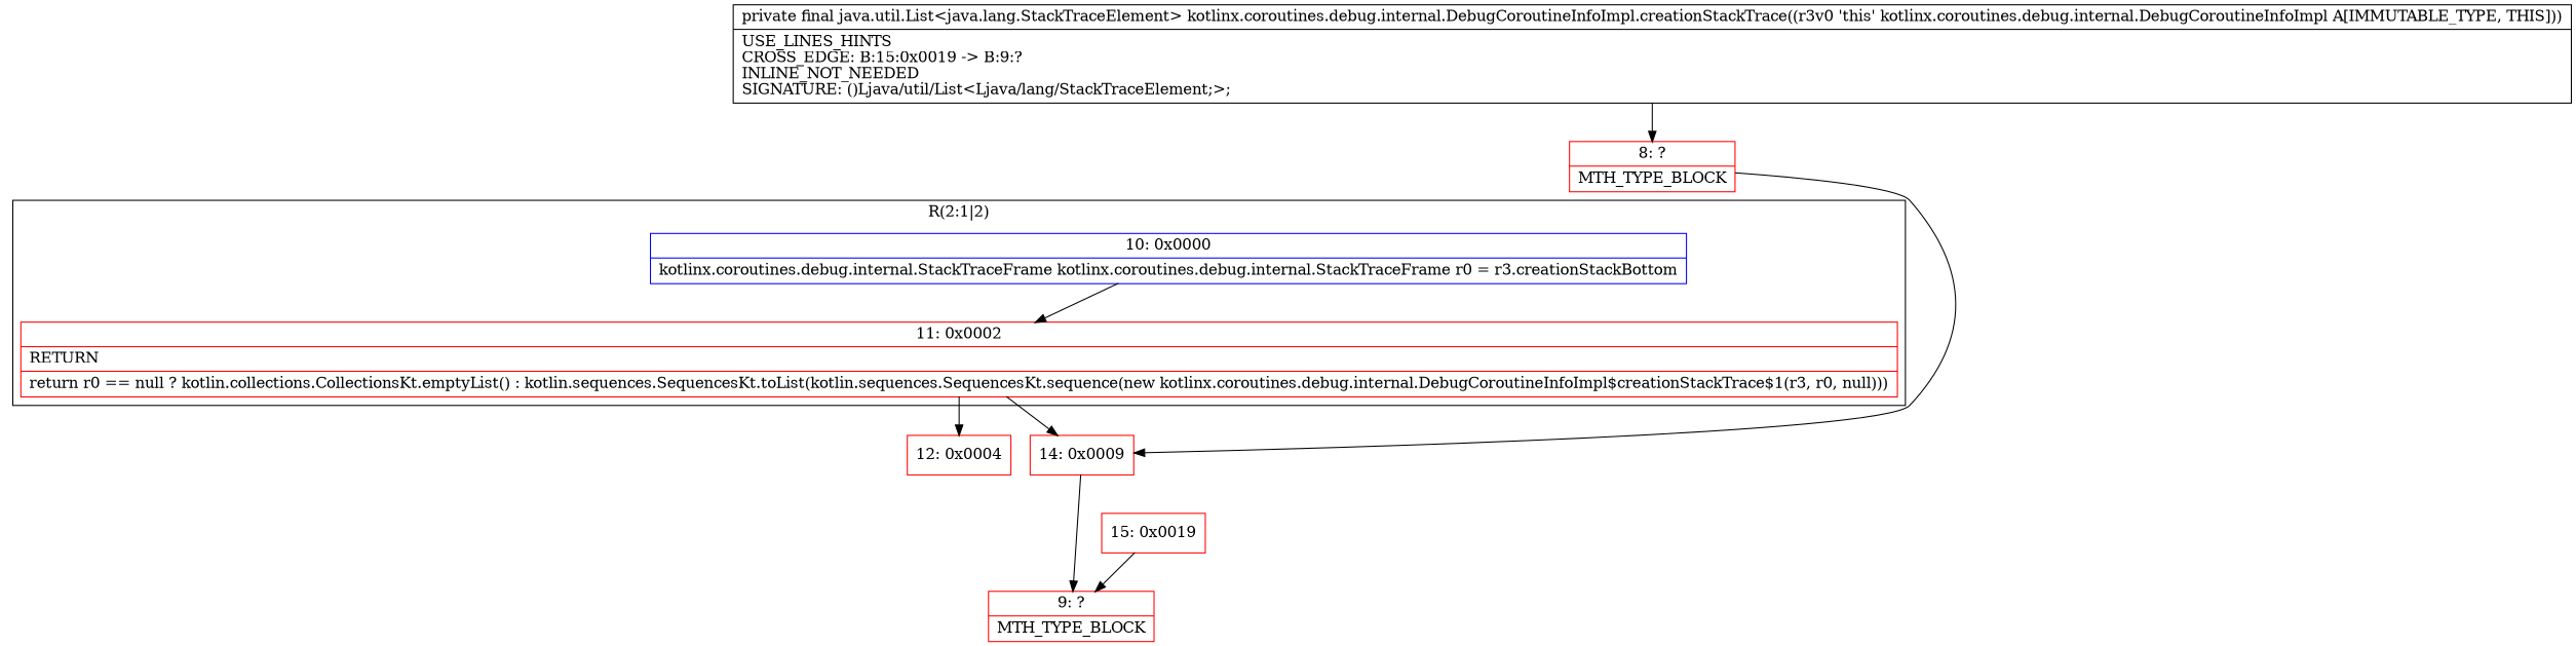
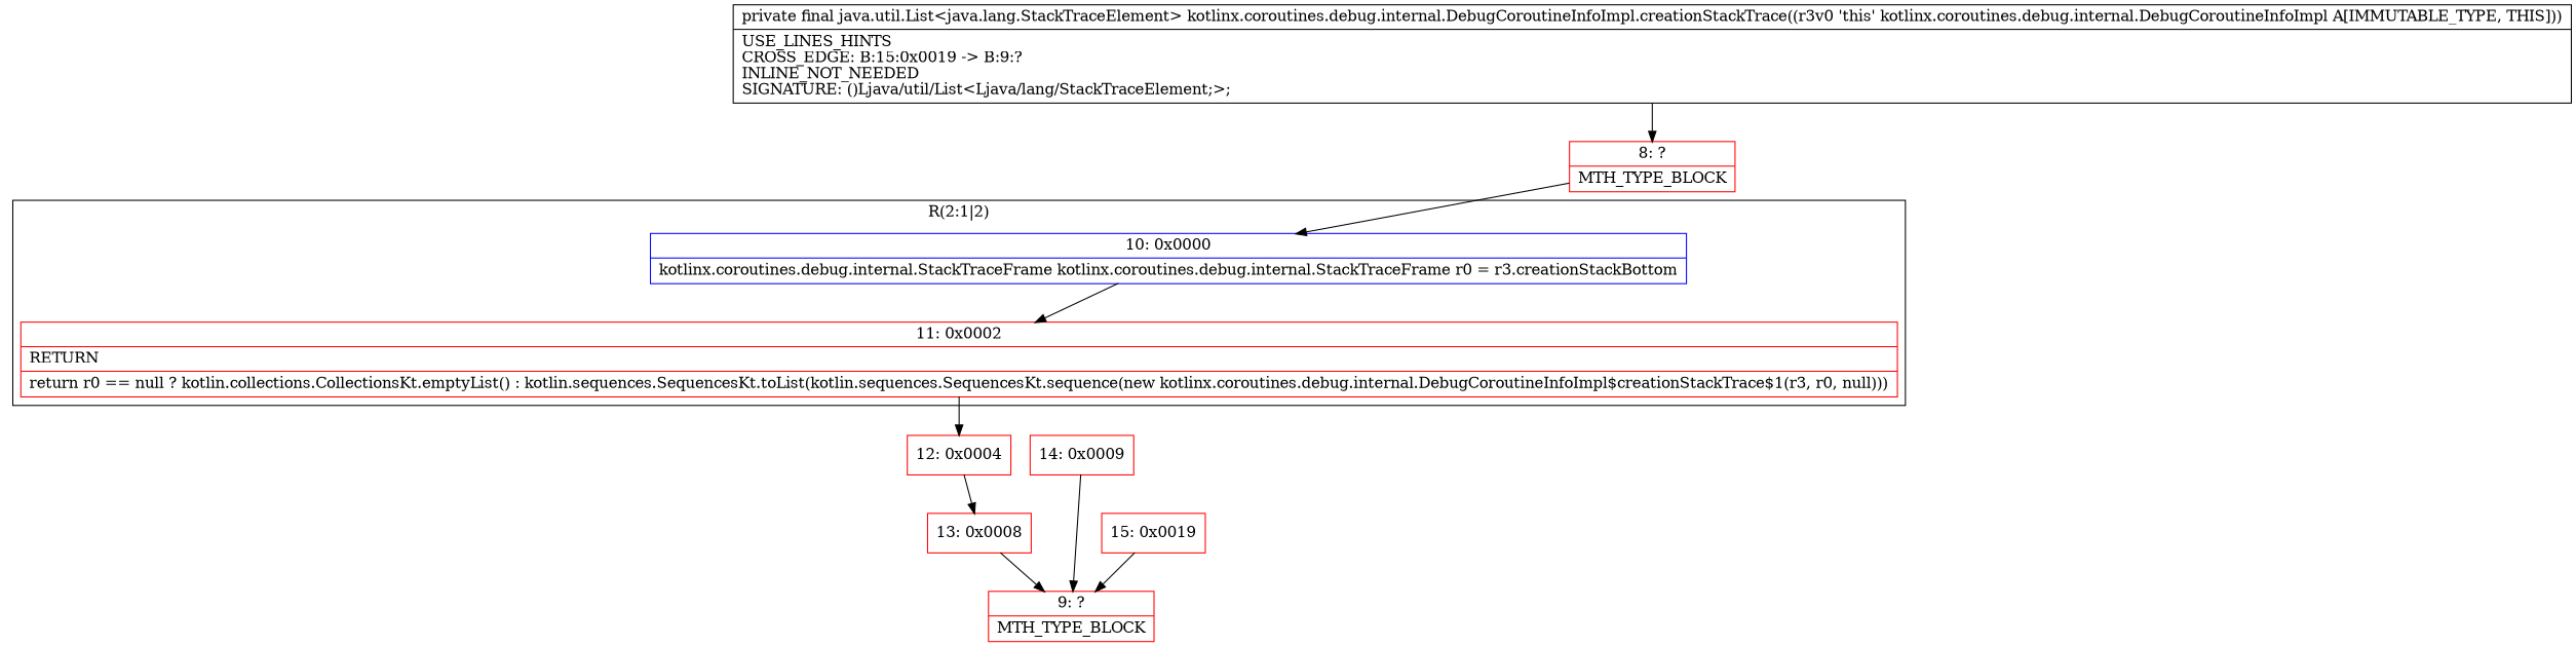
  digraph {
    node [color=red shape=record]
    n1 [color=blue label="{10\:\ 0x0000|kotlinx.coroutines.debug.internal.StackTraceFrame kotlinx.coroutines.debug.internal.StackTraceFrame r0 = r3.creationStackBottom\l}"]
    n2 [label="{11\:\ 0x0002|RETURN\l|return r0 == null ? kotlin.collections.CollectionsKt.emptyList() : kotlin.sequences.SequencesKt.toList(kotlin.sequences.SequencesKt.sequence(new kotlinx.coroutines.debug.internal.DebugCoroutineInfoImpl$creationStackTrace$1(r3, r0, null)))\l}"]
    n3 [label="{12\:\ 0x0004}"]
    n4 [label="{14\:\ 0x0009}"]
+   n5 [label="{13\:\ 0x0008}"]
    n6 [label="{9\:\ ?|MTH_TYPE_BLOCK\l}"]
    n7 [label="{8\:\ ?|MTH_TYPE_BLOCK\l}"]
    n8 [label="{15\:\ 0x0019}"]
    n9 [label="{private final java.util.List\<java.lang.StackTraceElement\> kotlinx.coroutines.debug.internal.DebugCoroutineInfoImpl.creationStackTrace((r3v0 'this' kotlinx.coroutines.debug.internal.DebugCoroutineInfoImpl A[IMMUTABLE_TYPE, THIS]))  | USE_LINES_HINTS\lCROSS_EDGE: B:15:0x0019 \-\> B:9:?\lINLINE_NOT_NEEDED\lSIGNATURE: ()Ljava\/util\/List\<Ljava\/lang\/StackTraceElement;\>;\l}" color=""]
    subgraph cluster_1 {
      label="R(2:1|2)"
      n1
      n2
    }
    n1 -> n2
    n2 -> n3
-   n2 -> n4
+   n3 -> n5
    n4 -> n6
-   n7 -> n4
+   n5 -> n6
+   n7 -> n1
    n8 -> n6
    n9 -> n7
  }
